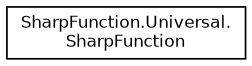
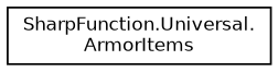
  digraph {
    rankdir=LR
-   n1 [color=black fillcolor=white fontname=Helvetica fontsize=10 height=0.2 label="SharpFunction.Universal.\lSharpFunction" shape=box style=filled width=0.4]
+   n1 [color=black fillcolor=white fontname=Helvetica fontsize=10 height=0.2 label="SharpFunction.Universal.\lArmorItems" shape=box style=filled width=0.4]
  }
